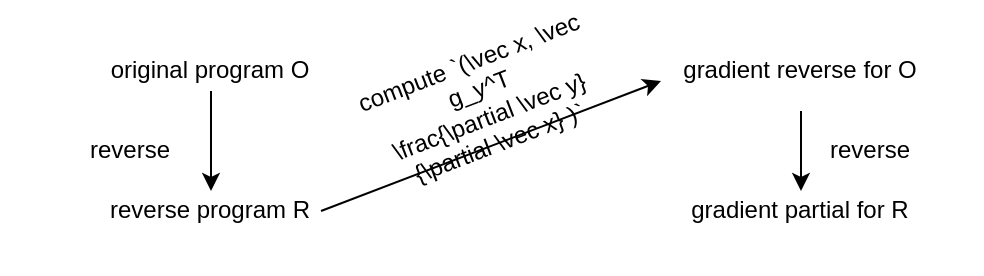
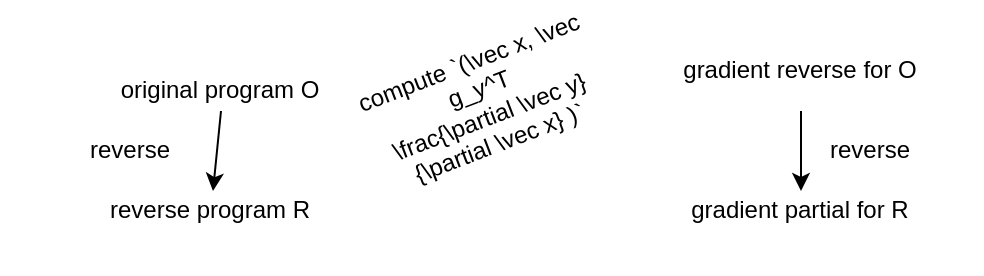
  <mxCell id="0" />
  <mxCell id="1" parent="0" />
- <mxCell id="2" value="original program O" style="text;html=1;strokeColor=none;fillColor=none;align=center;verticalAlign=middle;whiteSpace=wrap;rounded=0;" parent="1" vertex="1"><mxGeometry x="50" y="20" width="110" height="20" as="geometry" /></mxCell>
+ <mxCell id="2" value="original program O" style="text;html=1;strokeColor=none;fillColor=none;align=center;verticalAlign=middle;whiteSpace=wrap;rounded=0;" parent="1" vertex="1"><mxGeometry x="55" y="30" width="110" height="20" as="geometry" /></mxCell>
  <mxCell id="3" value="reverse program R" style="text;html=1;strokeColor=none;fillColor=none;align=center;verticalAlign=middle;whiteSpace=wrap;rounded=0;" parent="1" vertex="1"><mxGeometry x="50" y="90" width="110" height="20" as="geometry" /></mxCell>
  <mxCell id="4" value="gradient partial for R" style="text;html=1;strokeColor=none;fillColor=none;align=center;verticalAlign=middle;whiteSpace=wrap;rounded=0;" parent="1" vertex="1"><mxGeometry x="330" y="90" width="140" height="20" as="geometry" /></mxCell>
  <mxCell id="5" value="compute `(\vec x, \vec g_y^T&lt;br&gt;\frac{\partial \vec y}{\partial \vec x} )`" style="text;html=1;strokeColor=none;fillColor=none;align=center;verticalAlign=middle;whiteSpace=wrap;rounded=0;rotation=339;" parent="1" vertex="1"><mxGeometry x="172" y="36" width="140" height="20" as="geometry" /></mxCell>
  <mxCell id="6" value="" style="endArrow=classic;html=1;exitX=0.5;exitY=1;exitDx=0;exitDy=0;" parent="1" source="2" target="3" edge="1"><mxGeometry width="50" height="50" relative="1" as="geometry"><mxPoint x="350" y="210" as="sourcePoint" /><mxPoint x="400" y="160" as="targetPoint" /></mxGeometry></mxCell>
  <mxCell id="7" value="" style="endArrow=none;html=1;endFill=0;startArrow=classic;startFill=1;" parent="1" source="4" edge="1"><mxGeometry width="50" height="50" relative="1" as="geometry"><mxPoint x="15" y="50" as="sourcePoint" /><mxPoint x="400" y="50" as="targetPoint" /></mxGeometry></mxCell>
  <mxCell id="8" value="reverse" style="text;html=1;strokeColor=none;fillColor=none;align=center;verticalAlign=middle;whiteSpace=wrap;rounded=0;" parent="1" vertex="1"><mxGeometry x="20" y="60" width="90" height="20" as="geometry" /></mxCell>
  <mxCell id="9" value="reverse" style="text;html=1;strokeColor=none;fillColor=none;align=center;verticalAlign=middle;whiteSpace=wrap;rounded=0;" parent="1" vertex="1"><mxGeometry x="400" y="60" width="70" height="20" as="geometry" /></mxCell>
  <mxCell id="10" value="gradient reverse for O" style="text;html=1;strokeColor=none;fillColor=none;align=center;verticalAlign=middle;whiteSpace=wrap;rounded=0;" vertex="1" parent="1"><mxGeometry x="330" y="20" width="140" height="20" as="geometry" /></mxCell>
- <mxCell id="11" value="" style="endArrow=classic;html=1;fontFamily=Lucida Console;exitX=1;exitY=0.5;exitDx=0;exitDy=0;entryX=0;entryY=0.75;entryDx=0;entryDy=0;" edge="1" parent="1" source="3" target="10"><mxGeometry width="50" height="50" relative="1" as="geometry"><mxPoint x="160" y="100" as="sourcePoint" /><mxPoint x="385" y="30" as="targetPoint" /></mxGeometry></mxCell>
